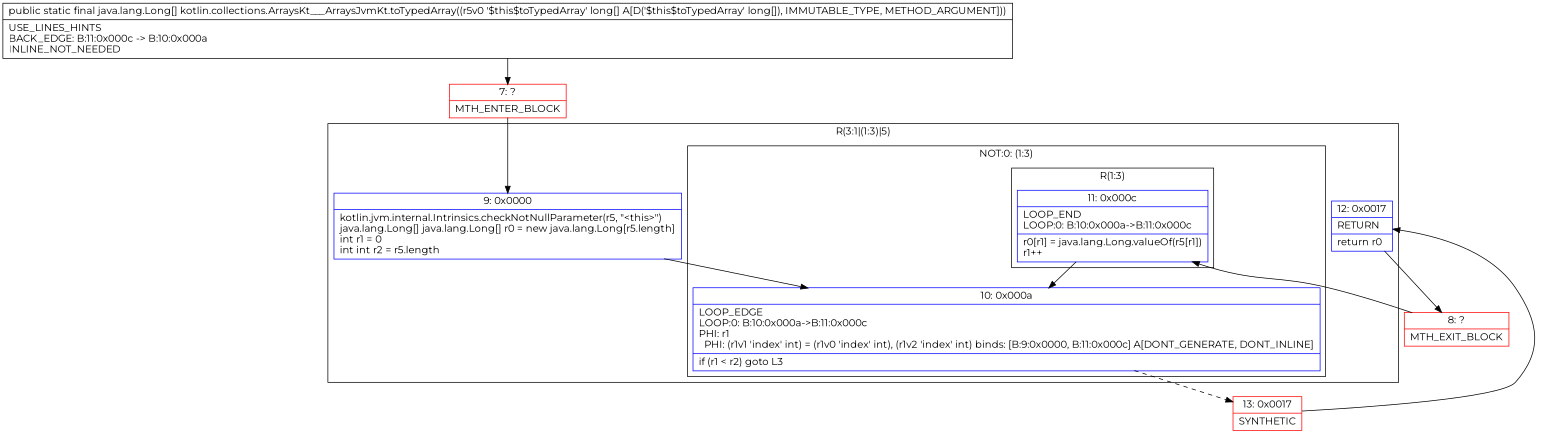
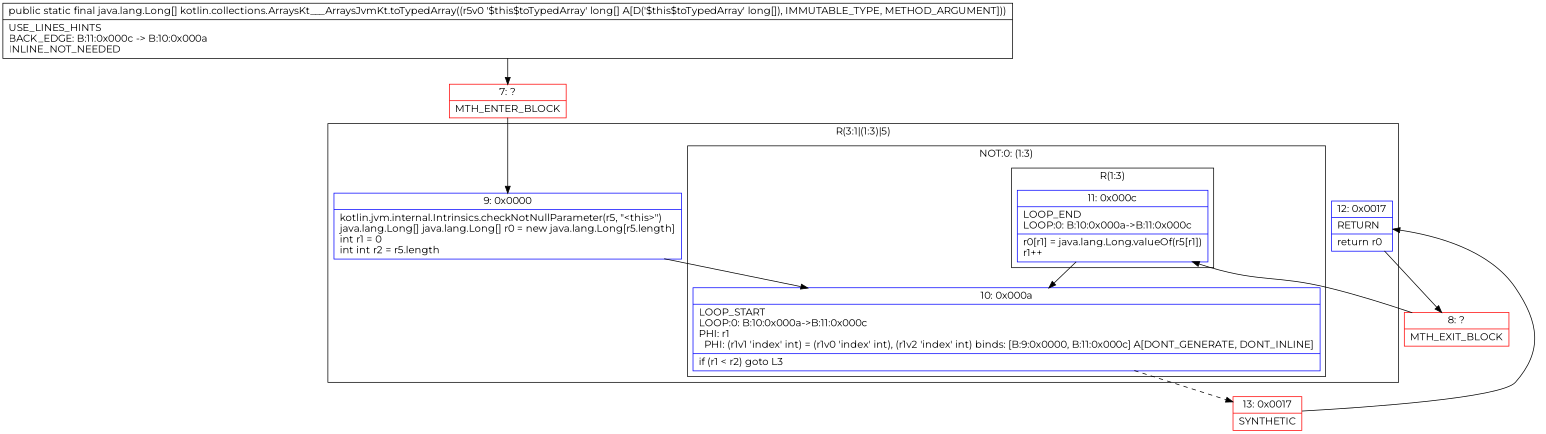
  digraph {
    fontname=Montserrat
    node [color=blue fontname=Montserrat shape=record]
    edge [fontname=Montserrat]
    n1 [label="{11\:\ 0x000c|LOOP_END\lLOOP:0: B:10:0x000a\-\>B:11:0x000c\l|r0[r1] = java.lang.Long.valueOf(r5[r1])\lr1++\l}"]
-   n2 [label="{10\:\ 0x000a|LOOP_EDGE\lLOOP:0: B:10:0x000a\-\>B:11:0x000c\lPHI: r1 \l  PHI: (r1v1 'index' int) = (r1v0 'index' int), (r1v2 'index' int) binds: [B:9:0x0000, B:11:0x000c] A[DONT_GENERATE, DONT_INLINE]\l|if (r1 \< r2) goto L3\l}"]
+   n2 [label="{10\:\ 0x000a|LOOP_START\lLOOP:0: B:10:0x000a\-\>B:11:0x000c\lPHI: r1 \l  PHI: (r1v1 'index' int) = (r1v0 'index' int), (r1v2 'index' int) binds: [B:9:0x0000, B:11:0x000c] A[DONT_GENERATE, DONT_INLINE]\l|if (r1 \< r2) goto L3\l}"]
    n3 [label="{9\:\ 0x0000|kotlin.jvm.internal.Intrinsics.checkNotNullParameter(r5, \"\<this\>\")\ljava.lang.Long[] java.lang.Long[] r0 = new java.lang.Long[r5.length]\lint r1 = 0\lint int r2 = r5.length\l}"]
    n4 [label="{12\:\ 0x0017|RETURN\l|return r0\l}"]
    n5 [color=red label="{13\:\ 0x0017|SYNTHETIC\l}"]
    n6 [color=red label="{8\:\ ?|MTH_EXIT_BLOCK\l}"]
    n7 [color=red label="{7\:\ ?|MTH_ENTER_BLOCK\l}"]
    n8 [label="{public static final java.lang.Long[] kotlin.collections.ArraysKt___ArraysJvmKt.toTypedArray((r5v0 '$this$toTypedArray' long[] A[D('$this$toTypedArray' long[]), IMMUTABLE_TYPE, METHOD_ARGUMENT]))  | USE_LINES_HINTS\lBACK_EDGE: B:11:0x000c \-\> B:10:0x000a\lINLINE_NOT_NEEDED\l}" color=""]
    subgraph cluster_1 {
      label="R(3:1|(1:3)|5)"
      n3
      n4
      subgraph cluster_2 {
        label="NOT:0: (1:3)"
        n2
        subgraph cluster_3 {
          label="R(1:3)"
          n1
        }
      }
    }
    n1 -> n2
    n2 -> n5 [style=dashed]
    n3 -> n2
    n4 -> n6
    n5 -> n4
    n6 -> n1
    n7 -> n3
    n8 -> n7
  }
